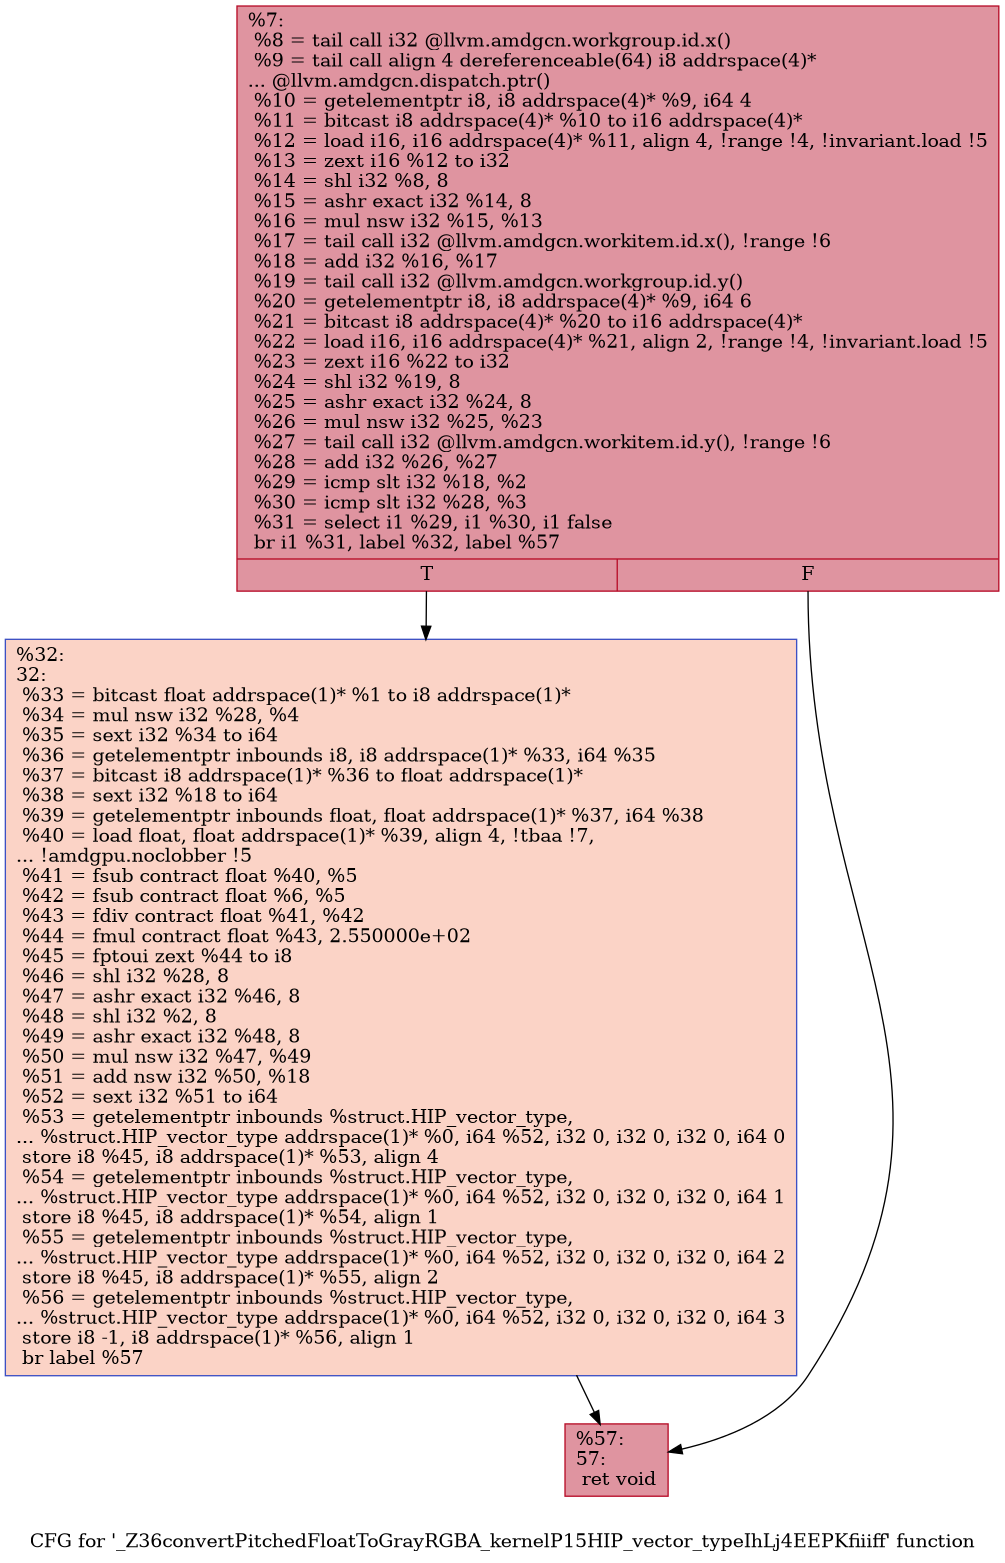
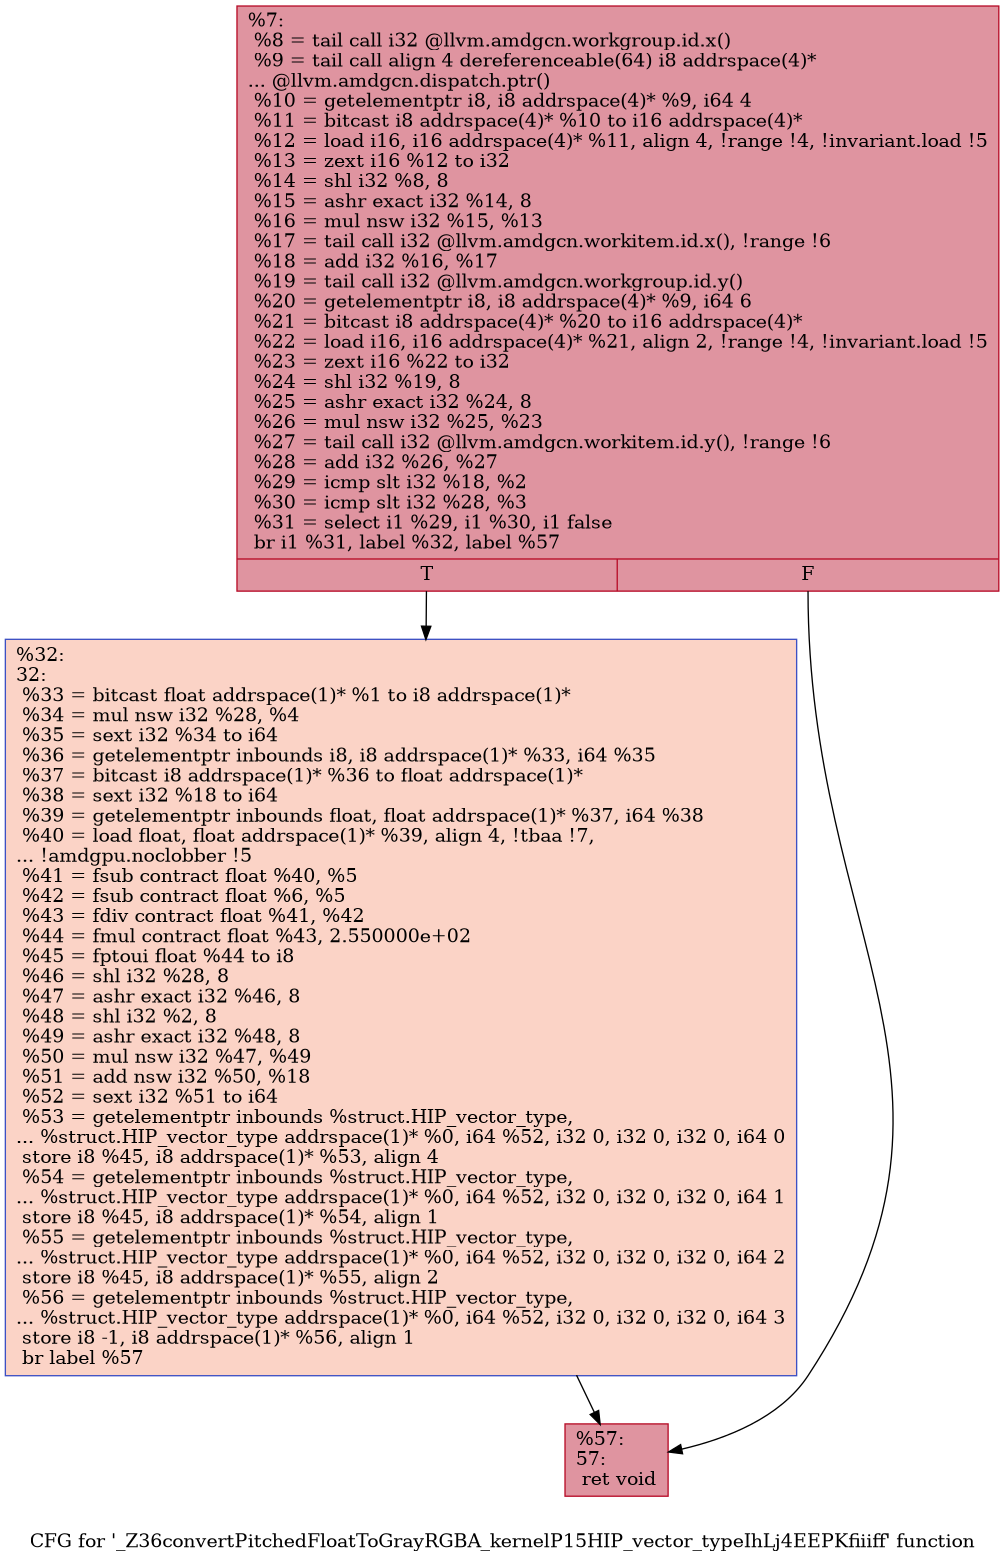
  digraph {
    label="CFG for '_Z36convertPitchedFloatToGrayRGBA_kernelP15HIP_vector_typeIhLj4EEPKfiiiff' function"
    node [color="#b70d28ff" fillcolor="#b70d2870" shape=record style=filled]
    n1 [label="{%7:\l  %8 = tail call i32 @llvm.amdgcn.workgroup.id.x()\l  %9 = tail call align 4 dereferenceable(64) i8 addrspace(4)*\l... @llvm.amdgcn.dispatch.ptr()\l  %10 = getelementptr i8, i8 addrspace(4)* %9, i64 4\l  %11 = bitcast i8 addrspace(4)* %10 to i16 addrspace(4)*\l  %12 = load i16, i16 addrspace(4)* %11, align 4, !range !4, !invariant.load !5\l  %13 = zext i16 %12 to i32\l  %14 = shl i32 %8, 8\l  %15 = ashr exact i32 %14, 8\l  %16 = mul nsw i32 %15, %13\l  %17 = tail call i32 @llvm.amdgcn.workitem.id.x(), !range !6\l  %18 = add i32 %16, %17\l  %19 = tail call i32 @llvm.amdgcn.workgroup.id.y()\l  %20 = getelementptr i8, i8 addrspace(4)* %9, i64 6\l  %21 = bitcast i8 addrspace(4)* %20 to i16 addrspace(4)*\l  %22 = load i16, i16 addrspace(4)* %21, align 2, !range !4, !invariant.load !5\l  %23 = zext i16 %22 to i32\l  %24 = shl i32 %19, 8\l  %25 = ashr exact i32 %24, 8\l  %26 = mul nsw i32 %25, %23\l  %27 = tail call i32 @llvm.amdgcn.workitem.id.y(), !range !6\l  %28 = add i32 %26, %27\l  %29 = icmp slt i32 %18, %2\l  %30 = icmp slt i32 %28, %3\l  %31 = select i1 %29, i1 %30, i1 false\l  br i1 %31, label %32, label %57\l|{<s0>T|<s1>F}}"]
-   n2 [color="#3d50c3ff" fillcolor="#f59c7d70" label="{%32:\l32:                                               \l  %33 = bitcast float addrspace(1)* %1 to i8 addrspace(1)*\l  %34 = mul nsw i32 %28, %4\l  %35 = sext i32 %34 to i64\l  %36 = getelementptr inbounds i8, i8 addrspace(1)* %33, i64 %35\l  %37 = bitcast i8 addrspace(1)* %36 to float addrspace(1)*\l  %38 = sext i32 %18 to i64\l  %39 = getelementptr inbounds float, float addrspace(1)* %37, i64 %38\l  %40 = load float, float addrspace(1)* %39, align 4, !tbaa !7,\l... !amdgpu.noclobber !5\l  %41 = fsub contract float %40, %5\l  %42 = fsub contract float %6, %5\l  %43 = fdiv contract float %41, %42\l  %44 = fmul contract float %43, 2.550000e+02\l  %45 = fptoui zext %44 to i8\l  %46 = shl i32 %28, 8\l  %47 = ashr exact i32 %46, 8\l  %48 = shl i32 %2, 8\l  %49 = ashr exact i32 %48, 8\l  %50 = mul nsw i32 %47, %49\l  %51 = add nsw i32 %50, %18\l  %52 = sext i32 %51 to i64\l  %53 = getelementptr inbounds %struct.HIP_vector_type,\l... %struct.HIP_vector_type addrspace(1)* %0, i64 %52, i32 0, i32 0, i32 0, i64 0\l  store i8 %45, i8 addrspace(1)* %53, align 4\l  %54 = getelementptr inbounds %struct.HIP_vector_type,\l... %struct.HIP_vector_type addrspace(1)* %0, i64 %52, i32 0, i32 0, i32 0, i64 1\l  store i8 %45, i8 addrspace(1)* %54, align 1\l  %55 = getelementptr inbounds %struct.HIP_vector_type,\l... %struct.HIP_vector_type addrspace(1)* %0, i64 %52, i32 0, i32 0, i32 0, i64 2\l  store i8 %45, i8 addrspace(1)* %55, align 2\l  %56 = getelementptr inbounds %struct.HIP_vector_type,\l... %struct.HIP_vector_type addrspace(1)* %0, i64 %52, i32 0, i32 0, i32 0, i64 3\l  store i8 -1, i8 addrspace(1)* %56, align 1\l  br label %57\l}"]
+   n2 [color="#3d50c3ff" fillcolor="#f59c7d70" label="{%32:\l32:                                               \l  %33 = bitcast float addrspace(1)* %1 to i8 addrspace(1)*\l  %34 = mul nsw i32 %28, %4\l  %35 = sext i32 %34 to i64\l  %36 = getelementptr inbounds i8, i8 addrspace(1)* %33, i64 %35\l  %37 = bitcast i8 addrspace(1)* %36 to float addrspace(1)*\l  %38 = sext i32 %18 to i64\l  %39 = getelementptr inbounds float, float addrspace(1)* %37, i64 %38\l  %40 = load float, float addrspace(1)* %39, align 4, !tbaa !7,\l... !amdgpu.noclobber !5\l  %41 = fsub contract float %40, %5\l  %42 = fsub contract float %6, %5\l  %43 = fdiv contract float %41, %42\l  %44 = fmul contract float %43, 2.550000e+02\l  %45 = fptoui float %44 to i8\l  %46 = shl i32 %28, 8\l  %47 = ashr exact i32 %46, 8\l  %48 = shl i32 %2, 8\l  %49 = ashr exact i32 %48, 8\l  %50 = mul nsw i32 %47, %49\l  %51 = add nsw i32 %50, %18\l  %52 = sext i32 %51 to i64\l  %53 = getelementptr inbounds %struct.HIP_vector_type,\l... %struct.HIP_vector_type addrspace(1)* %0, i64 %52, i32 0, i32 0, i32 0, i64 0\l  store i8 %45, i8 addrspace(1)* %53, align 4\l  %54 = getelementptr inbounds %struct.HIP_vector_type,\l... %struct.HIP_vector_type addrspace(1)* %0, i64 %52, i32 0, i32 0, i32 0, i64 1\l  store i8 %45, i8 addrspace(1)* %54, align 1\l  %55 = getelementptr inbounds %struct.HIP_vector_type,\l... %struct.HIP_vector_type addrspace(1)* %0, i64 %52, i32 0, i32 0, i32 0, i64 2\l  store i8 %45, i8 addrspace(1)* %55, align 2\l  %56 = getelementptr inbounds %struct.HIP_vector_type,\l... %struct.HIP_vector_type addrspace(1)* %0, i64 %52, i32 0, i32 0, i32 0, i64 3\l  store i8 -1, i8 addrspace(1)* %56, align 1\l  br label %57\l}"]
    n3 [label="{%57:\l57:                                               \l  ret void\l}"]
    n1 -> n2 [tailport=s0]
    n1 -> n3 [tailport=s1]
    n2 -> n3
  }
